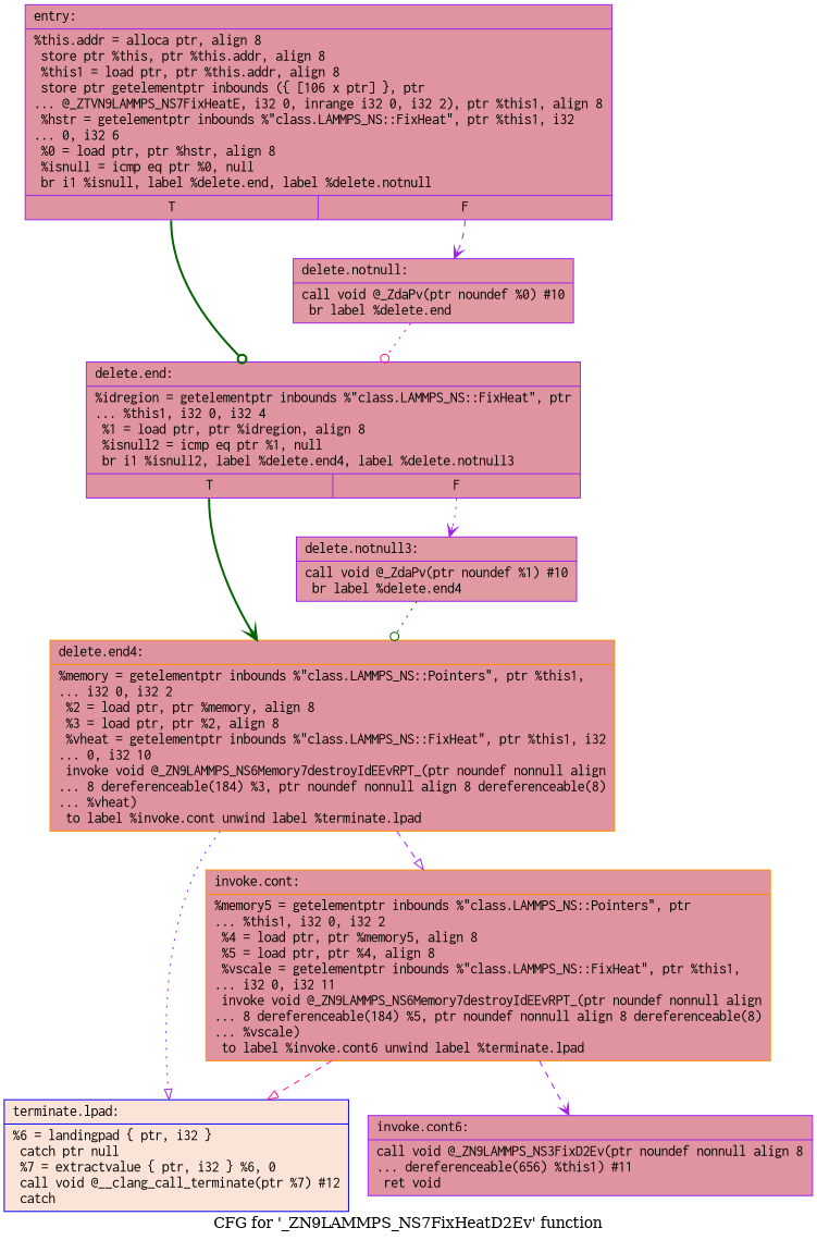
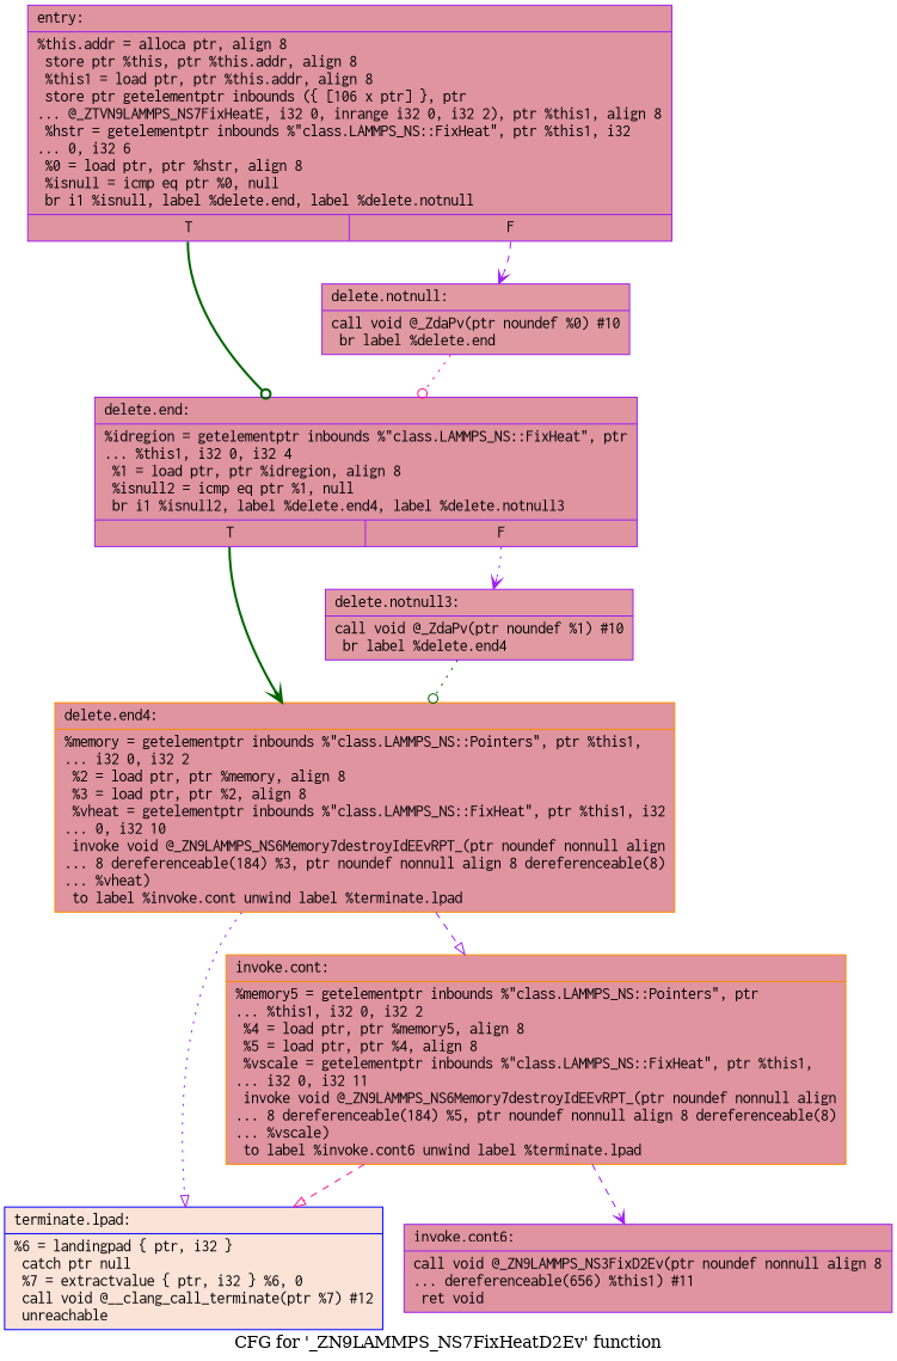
  digraph {
    label="CFG for '_ZN9LAMMPS_NS7FixHeatD2Ev' function"
    node [color=purple fillcolor="#b70d2870" fontname=Courier shape=record style=filled]
    edge [color=purple style=dashed arrowhead=vee]
    n1 [label="{entry:\l|  %this.addr = alloca ptr, align 8\l  store ptr %this, ptr %this.addr, align 8\l  %this1 = load ptr, ptr %this.addr, align 8\l  store ptr getelementptr inbounds (\{ [106 x ptr] \}, ptr\l... @_ZTVN9LAMMPS_NS7FixHeatE, i32 0, inrange i32 0, i32 2), ptr %this1, align 8\l  %hstr = getelementptr inbounds %\"class.LAMMPS_NS::FixHeat\", ptr %this1, i32\l... 0, i32 6\l  %0 = load ptr, ptr %hstr, align 8\l  %isnull = icmp eq ptr %0, null\l  br i1 %isnull, label %delete.end, label %delete.notnull\l|{<s0>T|<s1>F}}"]
    n2 [label="{delete.end:\l|  %idregion = getelementptr inbounds %\"class.LAMMPS_NS::FixHeat\", ptr\l... %this1, i32 0, i32 4\l  %1 = load ptr, ptr %idregion, align 8\l  %isnull2 = icmp eq ptr %1, null\l  br i1 %isnull2, label %delete.end4, label %delete.notnull3\l|{<s0>T|<s1>F}}"]
    n3 [fillcolor="#bb1b2c70" label="{delete.notnull:\l|  call void @_ZdaPv(ptr noundef %0) #10\l  br label %delete.end\l}"]
    n4 [color=darkorange label="{delete.end4:\l|  %memory = getelementptr inbounds %\"class.LAMMPS_NS::Pointers\", ptr %this1,\l... i32 0, i32 2\l  %2 = load ptr, ptr %memory, align 8\l  %3 = load ptr, ptr %2, align 8\l  %vheat = getelementptr inbounds %\"class.LAMMPS_NS::FixHeat\", ptr %this1, i32\l... 0, i32 10\l  invoke void @_ZN9LAMMPS_NS6Memory7destroyIdEEvRPT_(ptr noundef nonnull align\l... 8 dereferenceable(184) %3, ptr noundef nonnull align 8 dereferenceable(8)\l... %vheat)\l          to label %invoke.cont unwind label %terminate.lpad\l}"]
    n5 [fillcolor="#bb1b2c70" label="{delete.notnull3:\l|  call void @_ZdaPv(ptr noundef %1) #10\l  br label %delete.end4\l}"]
    n6 [color=darkorange label="{invoke.cont:\l|  %memory5 = getelementptr inbounds %\"class.LAMMPS_NS::Pointers\", ptr\l... %this1, i32 0, i32 2\l  %4 = load ptr, ptr %memory5, align 8\l  %5 = load ptr, ptr %4, align 8\l  %vscale = getelementptr inbounds %\"class.LAMMPS_NS::FixHeat\", ptr %this1,\l... i32 0, i32 11\l  invoke void @_ZN9LAMMPS_NS6Memory7destroyIdEEvRPT_(ptr noundef nonnull align\l... 8 dereferenceable(184) %5, ptr noundef nonnull align 8 dereferenceable(8)\l... %vscale)\l          to label %invoke.cont6 unwind label %terminate.lpad\l}"]
-   n7 [color=blue fillcolor="#f6bfa670" label="{terminate.lpad:\l|  %6 = landingpad \{ ptr, i32 \}\l          catch ptr null\l  %7 = extractvalue \{ ptr, i32 \} %6, 0\l  call void @__clang_call_terminate(ptr %7) #12\l  catch\l}"]
+   n7 [color=blue fillcolor="#f6bfa670" label="{terminate.lpad:\l|  %6 = landingpad \{ ptr, i32 \}\l          catch ptr null\l  %7 = extractvalue \{ ptr, i32 \} %6, 0\l  call void @__clang_call_terminate(ptr %7) #12\l  unreachable\l}"]
    n8 [label="{invoke.cont6:\l|  call void @_ZN9LAMMPS_NS3FixD2Ev(ptr noundef nonnull align 8\l... dereferenceable(656) %this1) #11\l  ret void\l}"]
    n1 -> n2 [tailport=s0 color=darkgreen style=bold arrowhead=odot]
    n1 -> n3 [tailport=s1]
    n2 -> n4 [tailport=s0 color=darkgreen style=bold]
    n2 -> n5 [tailport=s1 style=dotted]
    n3 -> n2 [color=deeppink style=dotted arrowhead=odot]
    n4 -> n6 [arrowhead=onormal]
    n4 -> n7 [style=dotted arrowhead=onormal]
    n5 -> n4 [color=darkgreen style=dotted arrowhead=odot]
    n6 -> n7 [color=deeppink arrowhead=onormal]
    n6 -> n8
  }
